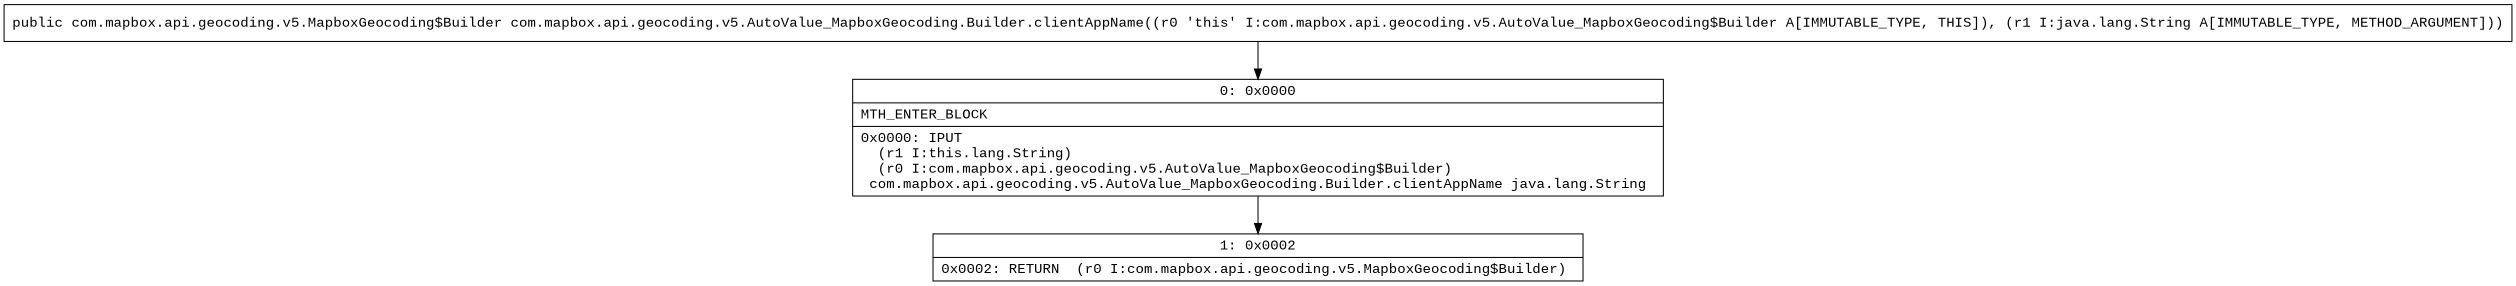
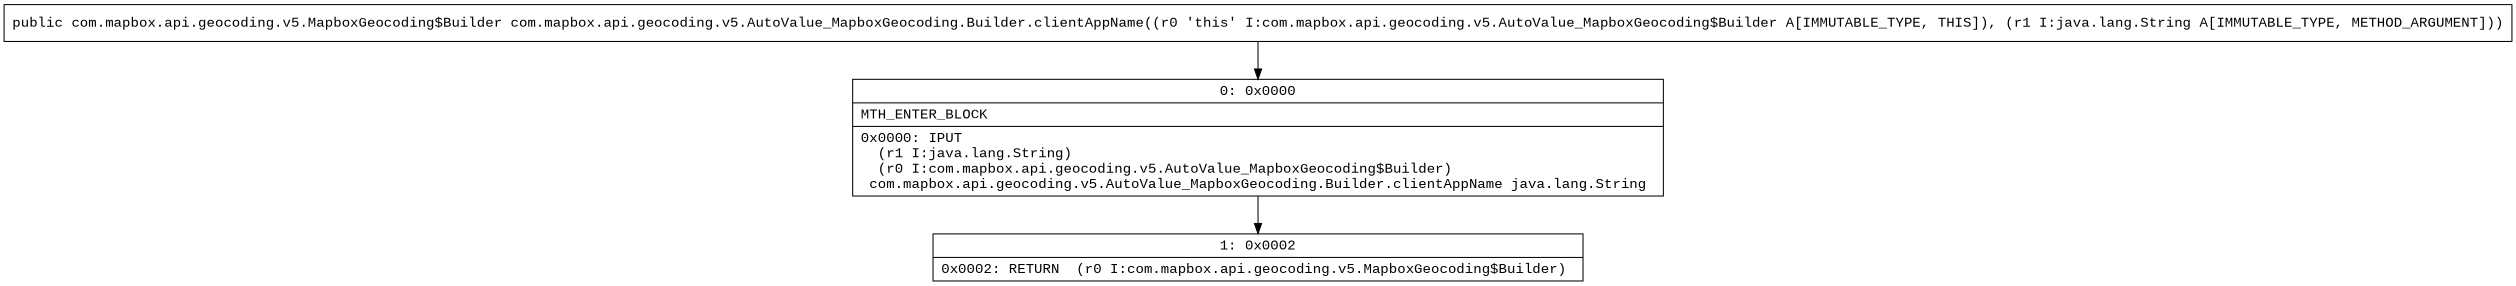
  digraph {
    fontname="Liberation Mono"
    node [shape=record fontname="Liberation Mono"]
    edge [fontname="Liberation Mono"]
-   n1 [label="{0\:\ 0x0000|MTH_ENTER_BLOCK\l|0x0000: IPUT  \l  (r1 I:this.lang.String)\l  (r0 I:com.mapbox.api.geocoding.v5.AutoValue_MapboxGeocoding$Builder)\l com.mapbox.api.geocoding.v5.AutoValue_MapboxGeocoding.Builder.clientAppName java.lang.String \l}"]
+   n1 [label="{0\:\ 0x0000|MTH_ENTER_BLOCK\l|0x0000: IPUT  \l  (r1 I:java.lang.String)\l  (r0 I:com.mapbox.api.geocoding.v5.AutoValue_MapboxGeocoding$Builder)\l com.mapbox.api.geocoding.v5.AutoValue_MapboxGeocoding.Builder.clientAppName java.lang.String \l}"]
    n2 [label="{1\:\ 0x0002|0x0002: RETURN  (r0 I:com.mapbox.api.geocoding.v5.MapboxGeocoding$Builder) \l}"]
    n3 [label="{public com.mapbox.api.geocoding.v5.MapboxGeocoding$Builder com.mapbox.api.geocoding.v5.AutoValue_MapboxGeocoding.Builder.clientAppName((r0 'this' I:com.mapbox.api.geocoding.v5.AutoValue_MapboxGeocoding$Builder A[IMMUTABLE_TYPE, THIS]), (r1 I:java.lang.String A[IMMUTABLE_TYPE, METHOD_ARGUMENT])) }"]
    n1 -> n2
    n3 -> n1
  }
